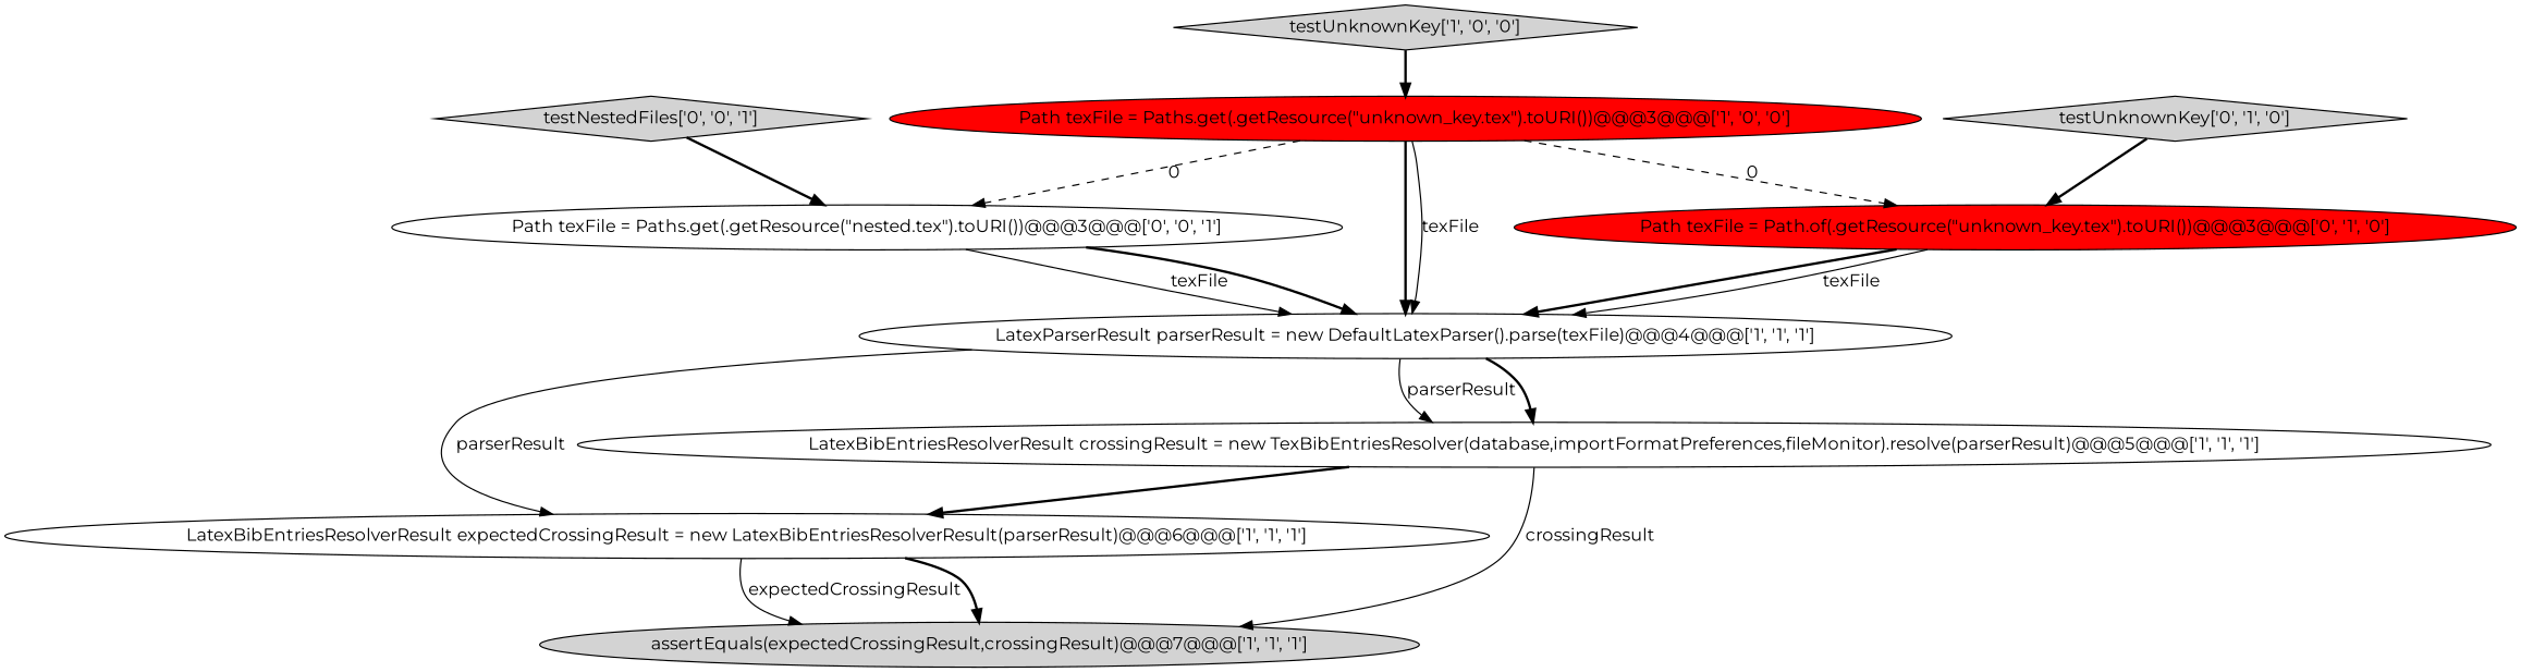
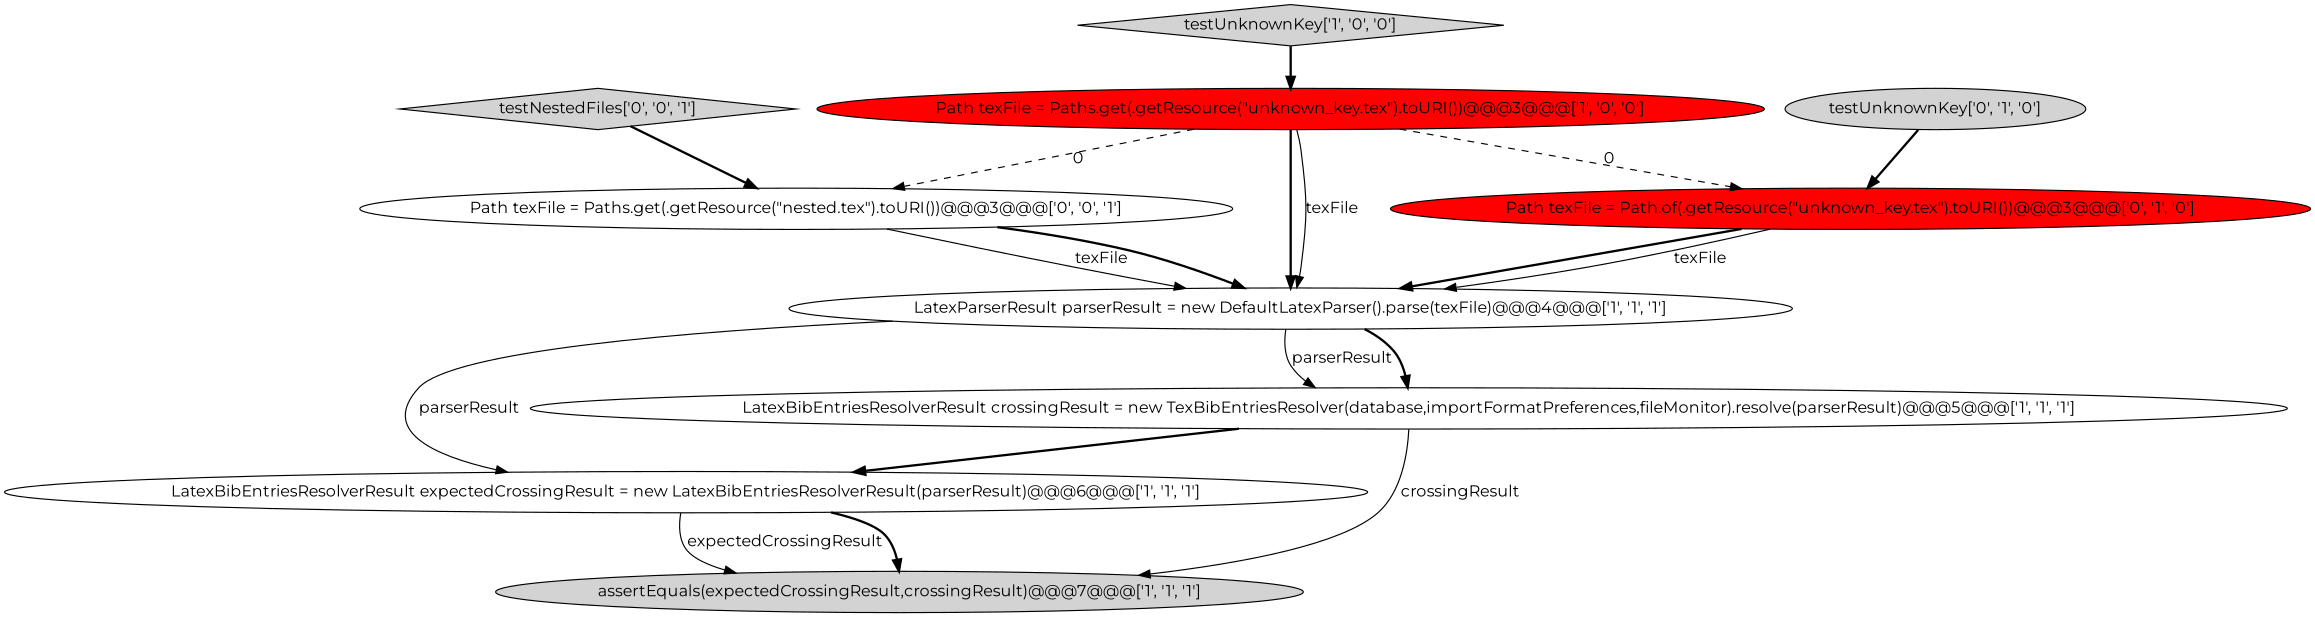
  digraph {
    fontname=Montserrat
    node [fillcolor=lightgray shape=ellipse style=filled fontname=Montserrat]
    edge [style=bold fontname=Montserrat]
    n1 [label="testNestedFiles['0', '0', '1']" shape=diamond]
    n2 [fillcolor=white label="Path texFile = Paths.get(.getResource(\"nested.tex\").toURI())@@@3@@@['0', '0', '1']"]
    n3 [label="assertEquals(expectedCrossingResult,crossingResult)@@@7@@@['1', '1', '1']"]
    n4 [fillcolor=white label="LatexBibEntriesResolverResult expectedCrossingResult = new LatexBibEntriesResolverResult(parserResult)@@@6@@@['1', '1', '1']"]
    n5 [fillcolor=red label="Path texFile = Paths.get(.getResource(\"unknown_key.tex\").toURI())@@@3@@@['1', '0', '0']"]
    n6 [fillcolor=red label="Path texFile = Path.of(.getResource(\"unknown_key.tex\").toURI())@@@3@@@['0', '1', '0']"]
    n7 [fillcolor=white label="LatexParserResult parserResult = new DefaultLatexParser().parse(texFile)@@@4@@@['1', '1', '1']"]
    n8 [fillcolor=white label="LatexBibEntriesResolverResult crossingResult = new TexBibEntriesResolver(database,importFormatPreferences,fileMonitor).resolve(parserResult)@@@5@@@['1', '1', '1']"]
-   n9 [label="testUnknownKey['0', '1', '0']" shape=diamond]
+   n9 [label="testUnknownKey['0', '1', '0']"]
    n10 [label="testUnknownKey['1', '0', '0']" shape=diamond]
    n1 -> n2
    n2 -> n7 [label=texFile style=solid]
    n2 -> n7
    n4 -> n3 [label=expectedCrossingResult style=solid]
    n4 -> n3
    n5 -> n2 [label=0 style=dashed]
    n5 -> n6 [label=0 style=dashed]
    n5 -> n7
    n5 -> n7 [label=texFile style=solid]
    n6 -> n7
    n6 -> n7 [label=texFile style=solid]
    n7 -> n4 [label=parserResult style=solid]
    n7 -> n8 [label=parserResult style=solid]
    n7 -> n8
    n8 -> n3 [label=crossingResult style=solid]
    n8 -> n4
    n9 -> n6
    n10 -> n5
  }
